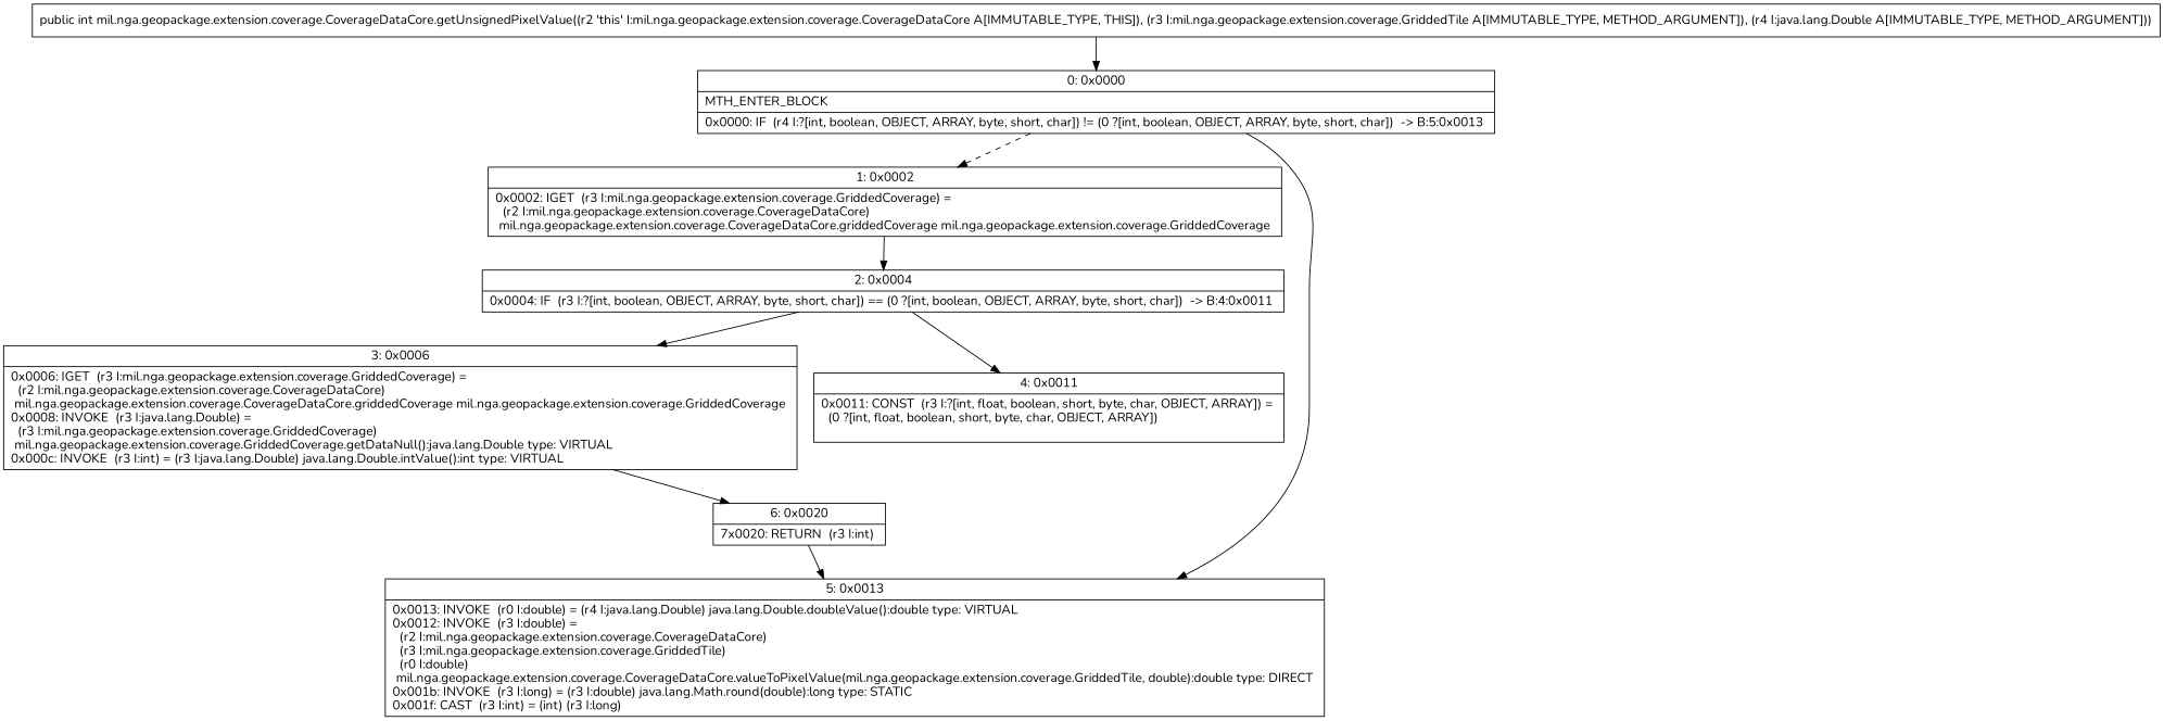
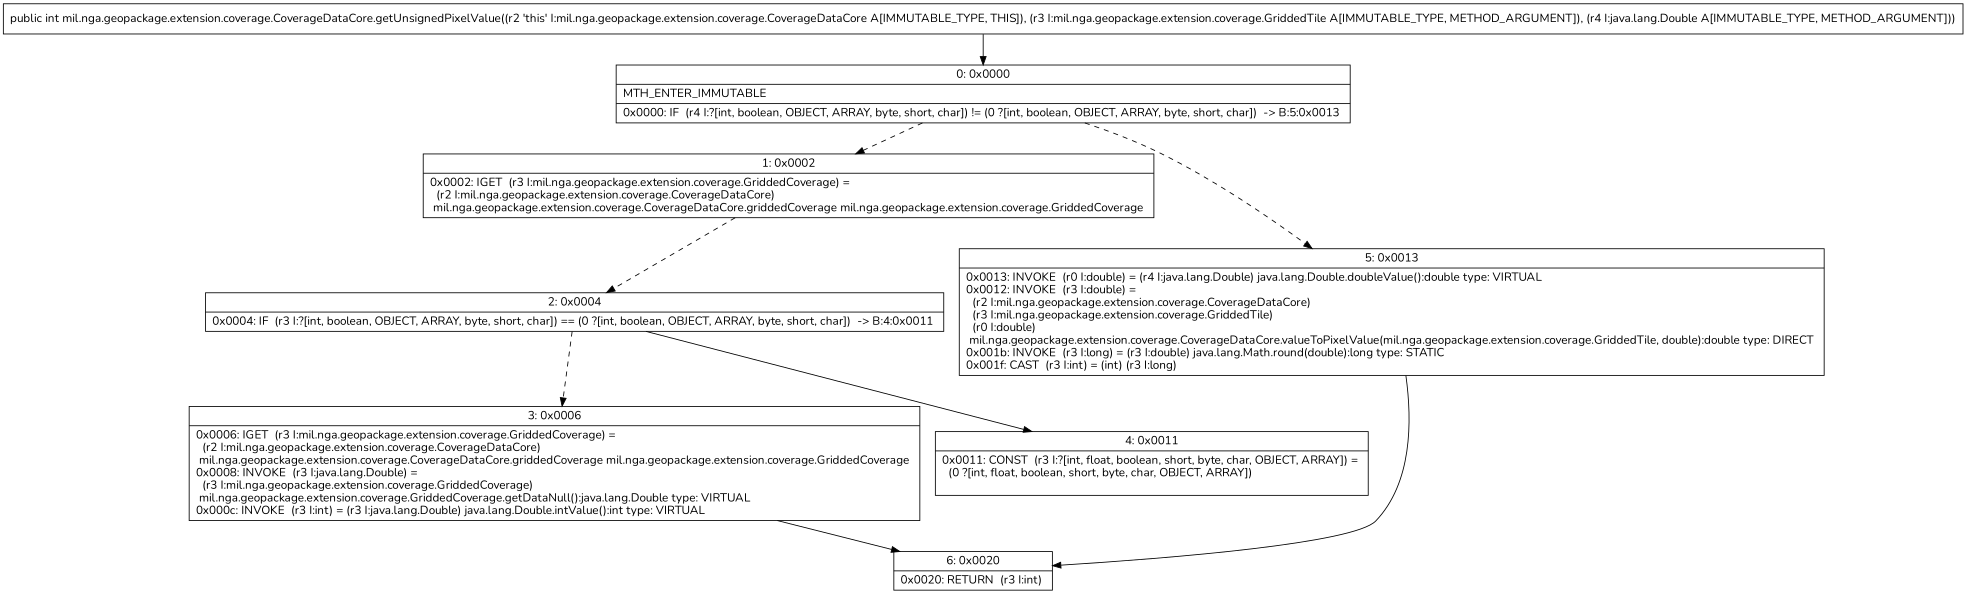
  digraph {
    fontname=Nunito
    node [fontname=Nunito shape=record]
    edge [fontname=Nunito]
-   n1 [label="{0\:\ 0x0000|MTH_ENTER_BLOCK\l|0x0000: IF  (r4 I:?[int, boolean, OBJECT, ARRAY, byte, short, char]) != (0 ?[int, boolean, OBJECT, ARRAY, byte, short, char])  \-\> B:5:0x0013 \l}"]
+   n1 [label="{0\:\ 0x0000|MTH_ENTER_IMMUTABLE\l|0x0000: IF  (r4 I:?[int, boolean, OBJECT, ARRAY, byte, short, char]) != (0 ?[int, boolean, OBJECT, ARRAY, byte, short, char])  \-\> B:5:0x0013 \l}"]
    n2 [label="{1\:\ 0x0002|0x0002: IGET  (r3 I:mil.nga.geopackage.extension.coverage.GriddedCoverage) = \l  (r2 I:mil.nga.geopackage.extension.coverage.CoverageDataCore)\l mil.nga.geopackage.extension.coverage.CoverageDataCore.griddedCoverage mil.nga.geopackage.extension.coverage.GriddedCoverage \l}"]
    n3 [label="{5\:\ 0x0013|0x0013: INVOKE  (r0 I:double) = (r4 I:java.lang.Double) java.lang.Double.doubleValue():double type: VIRTUAL \l0x0012: INVOKE  (r3 I:double) = \l  (r2 I:mil.nga.geopackage.extension.coverage.CoverageDataCore)\l  (r3 I:mil.nga.geopackage.extension.coverage.GriddedTile)\l  (r0 I:double)\l mil.nga.geopackage.extension.coverage.CoverageDataCore.valueToPixelValue(mil.nga.geopackage.extension.coverage.GriddedTile, double):double type: DIRECT \l0x001b: INVOKE  (r3 I:long) = (r3 I:double) java.lang.Math.round(double):long type: STATIC \l0x001f: CAST  (r3 I:int) = (int) (r3 I:long) \l}"]
    n4 [label="{2\:\ 0x0004|0x0004: IF  (r3 I:?[int, boolean, OBJECT, ARRAY, byte, short, char]) == (0 ?[int, boolean, OBJECT, ARRAY, byte, short, char])  \-\> B:4:0x0011 \l}"]
-   n5 [label="{6\:\ 0x0020|7x0020: RETURN  (r3 I:int) \l}"]
+   n5 [label="{6\:\ 0x0020|0x0020: RETURN  (r3 I:int) \l}"]
    n6 [label="{3\:\ 0x0006|0x0006: IGET  (r3 I:mil.nga.geopackage.extension.coverage.GriddedCoverage) = \l  (r2 I:mil.nga.geopackage.extension.coverage.CoverageDataCore)\l mil.nga.geopackage.extension.coverage.CoverageDataCore.griddedCoverage mil.nga.geopackage.extension.coverage.GriddedCoverage \l0x0008: INVOKE  (r3 I:java.lang.Double) = \l  (r3 I:mil.nga.geopackage.extension.coverage.GriddedCoverage)\l mil.nga.geopackage.extension.coverage.GriddedCoverage.getDataNull():java.lang.Double type: VIRTUAL \l0x000c: INVOKE  (r3 I:int) = (r3 I:java.lang.Double) java.lang.Double.intValue():int type: VIRTUAL \l}"]
    n7 [label="{4\:\ 0x0011|0x0011: CONST  (r3 I:?[int, float, boolean, short, byte, char, OBJECT, ARRAY]) = \l  (0 ?[int, float, boolean, short, byte, char, OBJECT, ARRAY])\l \l}"]
    n8 [label="{public int mil.nga.geopackage.extension.coverage.CoverageDataCore.getUnsignedPixelValue((r2 'this' I:mil.nga.geopackage.extension.coverage.CoverageDataCore A[IMMUTABLE_TYPE, THIS]), (r3 I:mil.nga.geopackage.extension.coverage.GriddedTile A[IMMUTABLE_TYPE, METHOD_ARGUMENT]), (r4 I:java.lang.Double A[IMMUTABLE_TYPE, METHOD_ARGUMENT])) }"]
    n1 -> n2 [style=dashed]
-   n1 -> n3
-   n2 -> n4
-   n5 -> n3
-   n4 -> n6 [style=solid]
+   n1 -> n3 [style=dashed]
+   n2 -> n4 [style=dashed]
+   n3 -> n5
+   n4 -> n6 [style=dashed]
    n4 -> n7
    n6 -> n5
    n8 -> n1
  }
